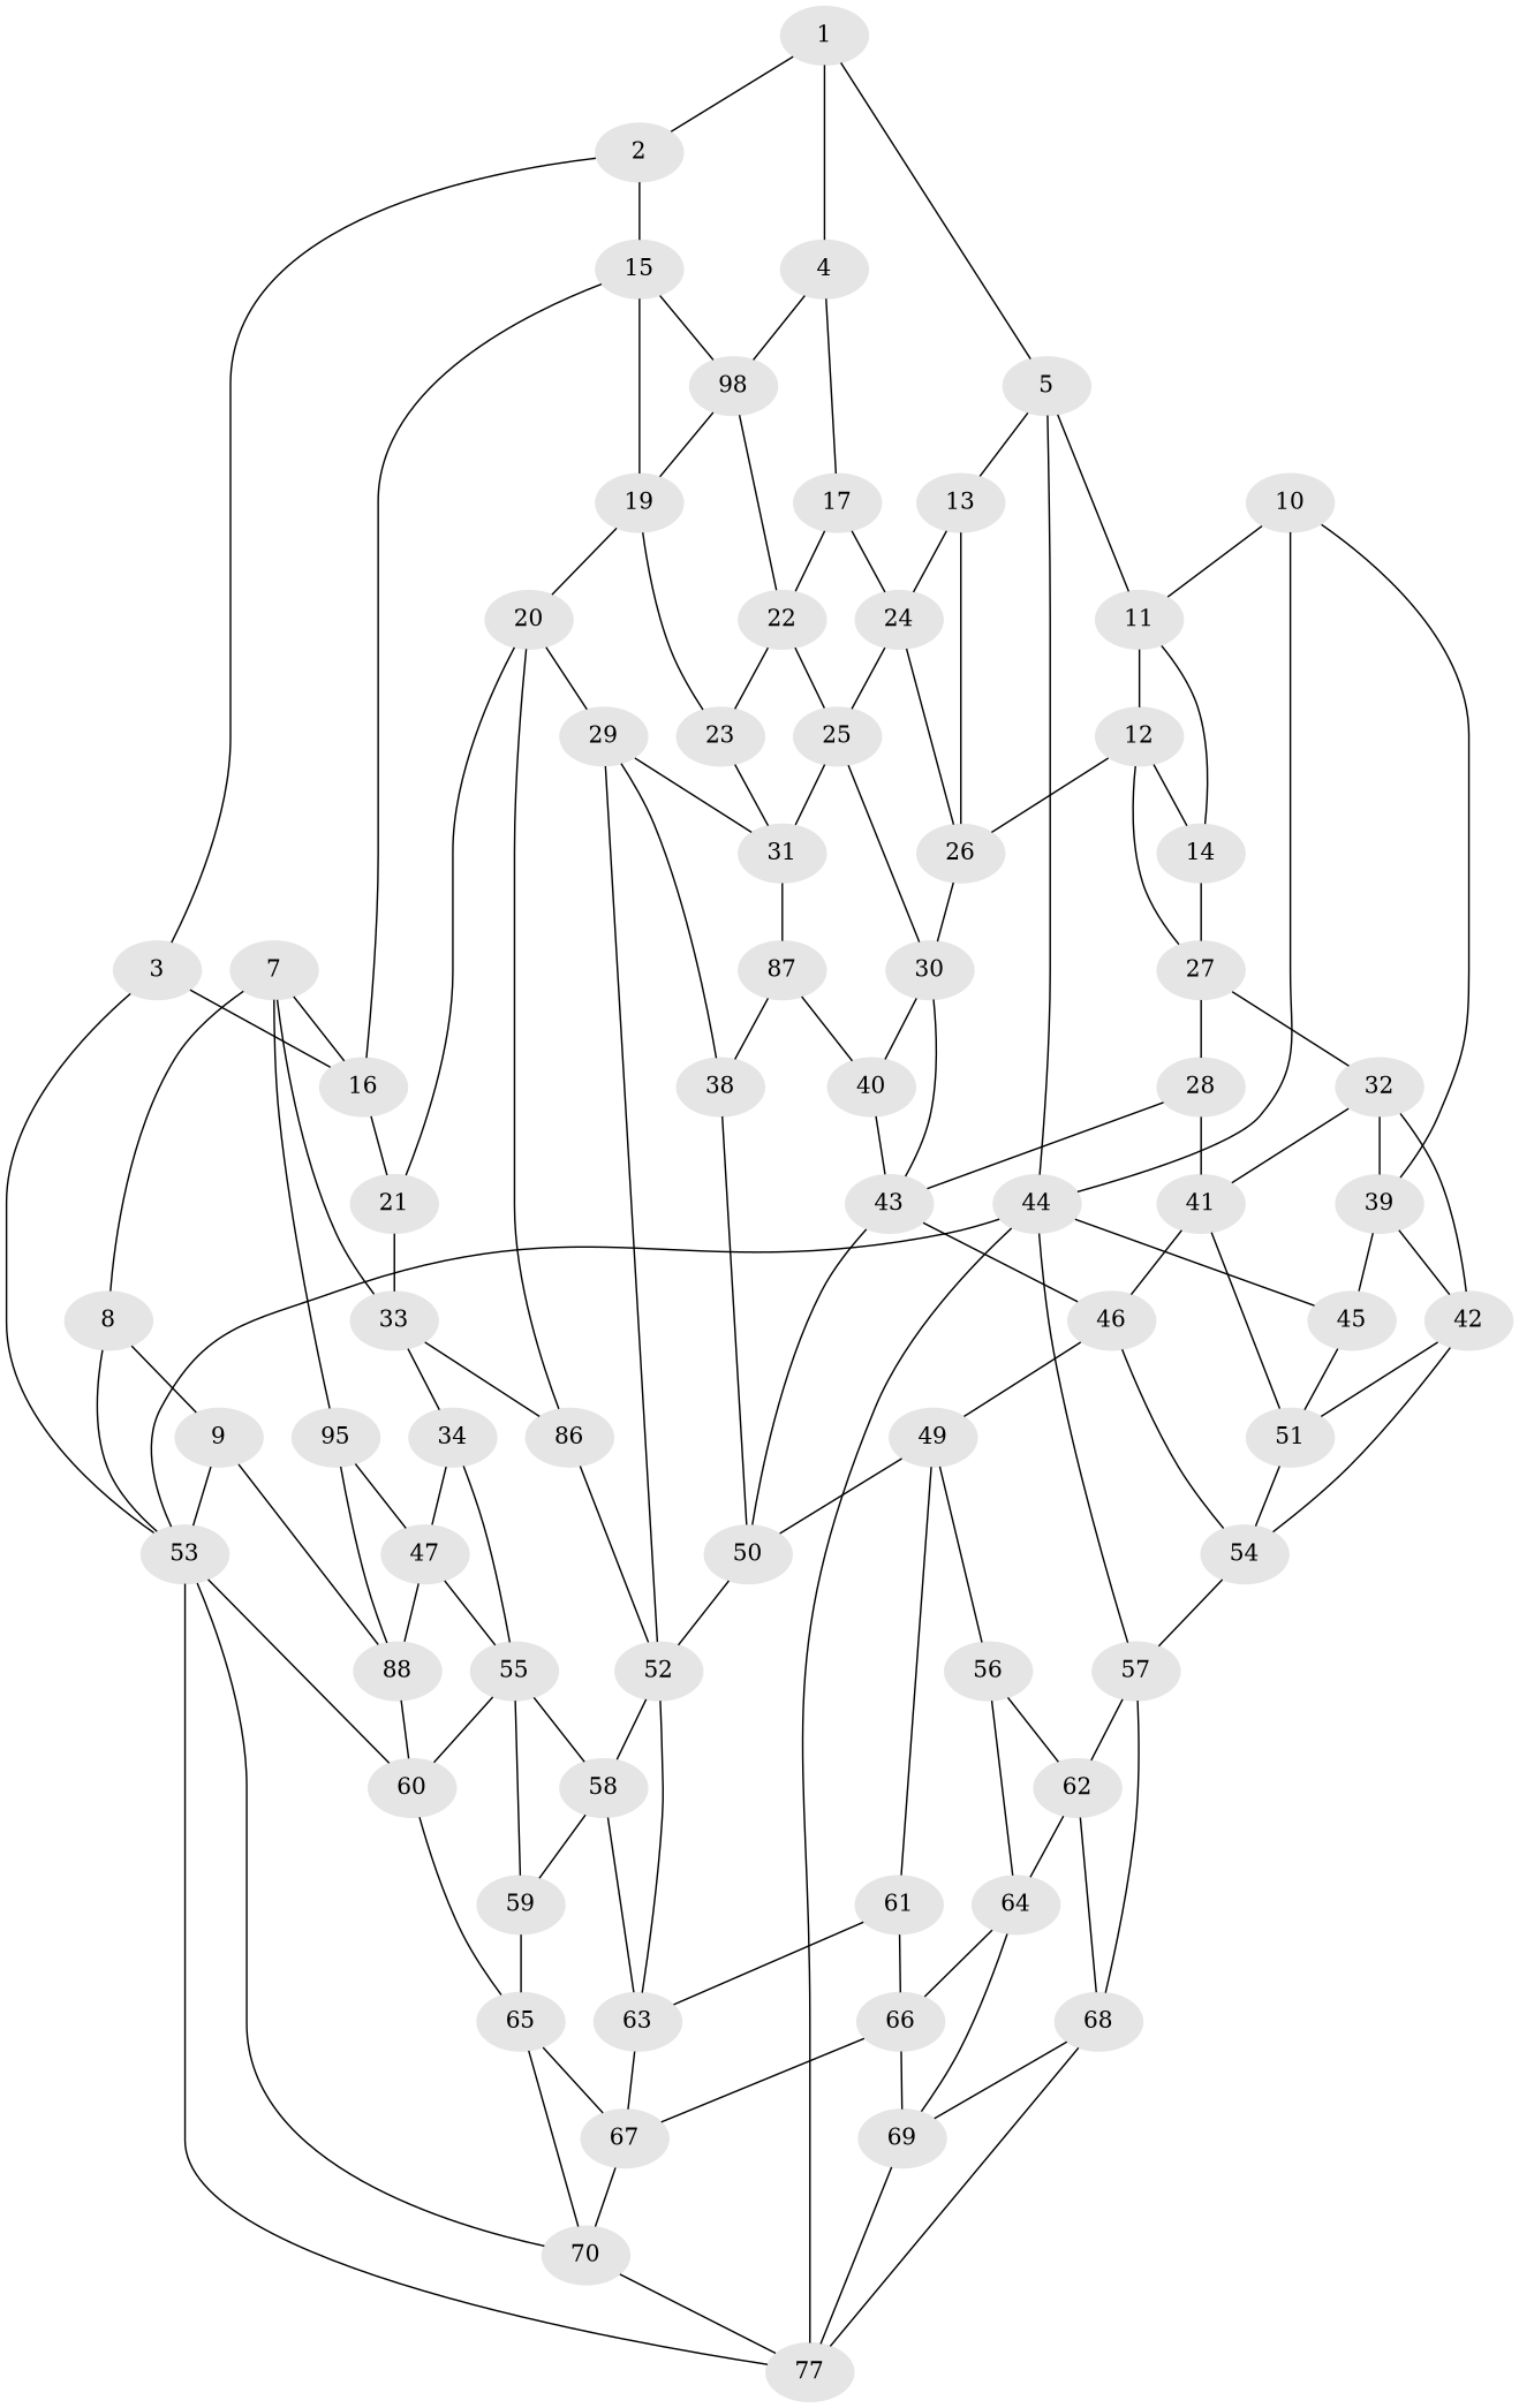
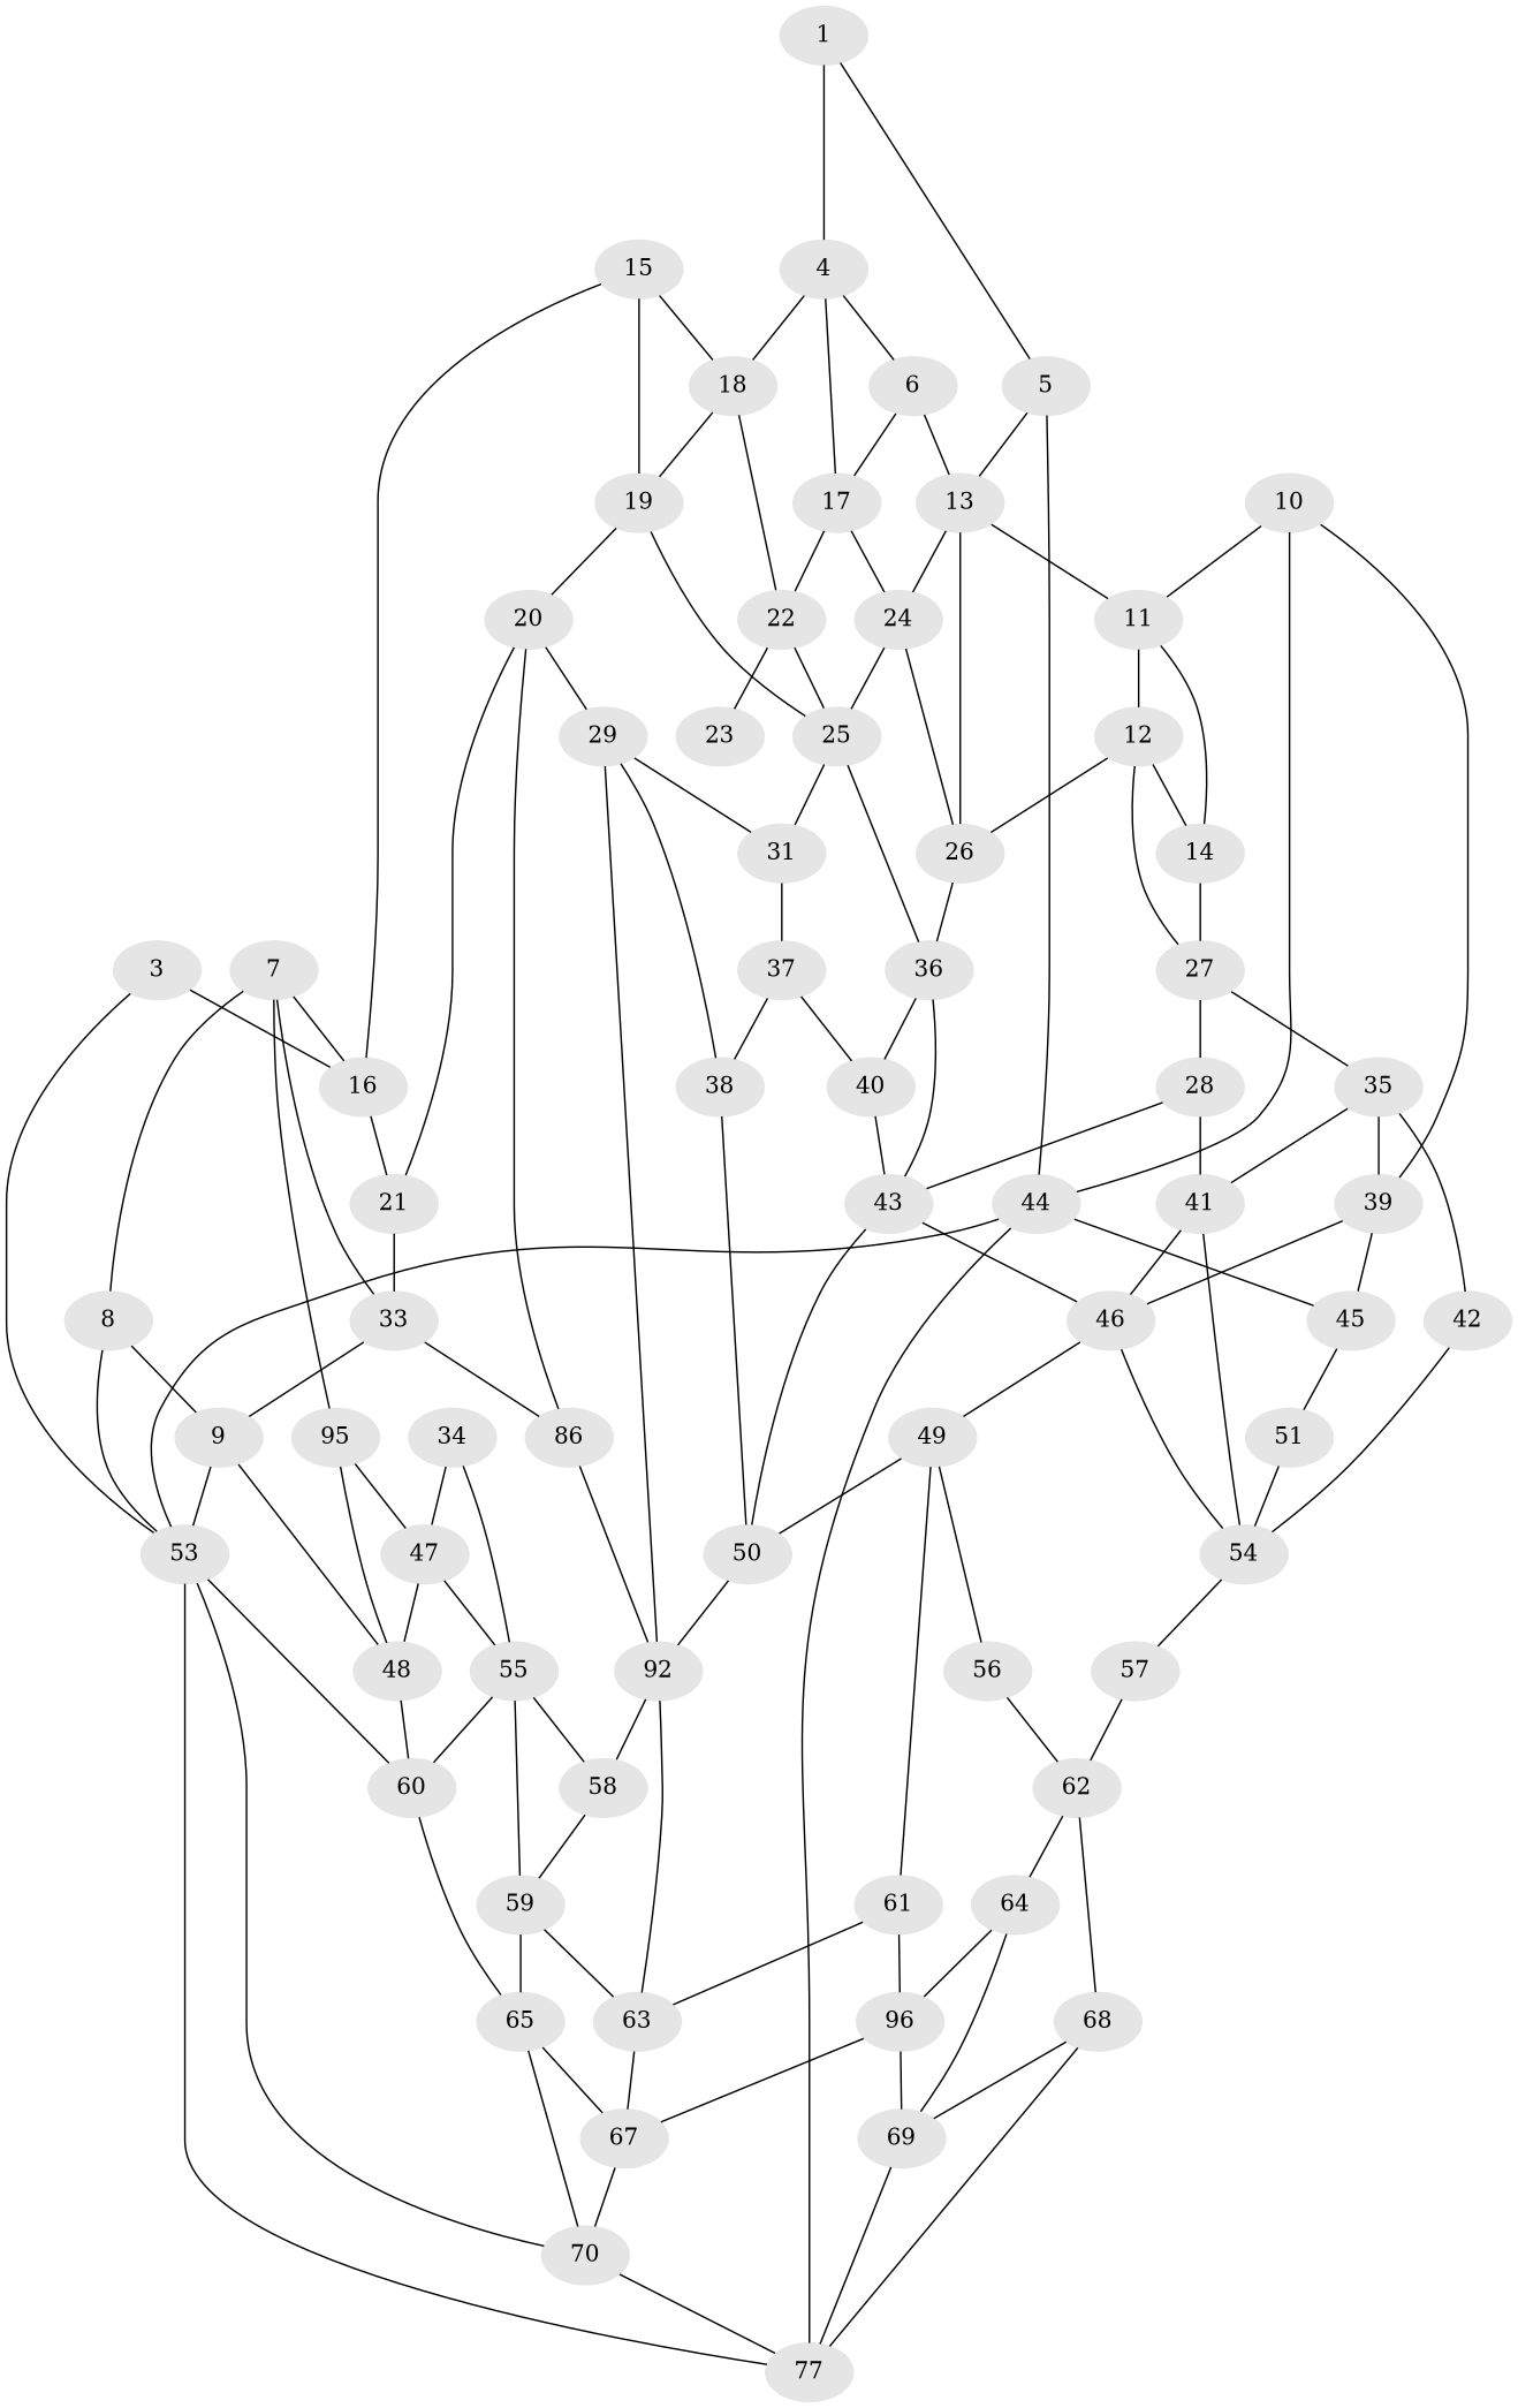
  graph {
    node [color=gray90 style=filled]
    edge [weight=1.0]
    1
-   2
    4
    5
    3
    15
+   6
    17
-   18 [label=98]
+   18
    11
    13
    44
    16
    53
    19
    21
    n17 [label=77]
    60
    70
    24
    22
    12
    14
    26
    45
    57
    7
    8
    33
    n30 [label=95]
    9
    n32 [label=86]
    34
-   48 [label=88]
+   48
    47
    10
    39
    42
    27
-   30
+   30 [label=36]
    28
-   32
+   32 [label=35]
    25
    20
    23
    29
    31
    38
-   52
-   37 [label=87]
+   52 [label=92]
+   37
    43
    40
    41
    46
    54
    50
    58
    63
    51
    55
    59
    49
    62
    68
    56
    61
    65
    64
-   66
+   66 [label=96]
    67
    69
-   1 -- 2
    1 -- 4
    1 -- 5
-   2 -- 3
-   2 -- 15
+   4 -- 6
    4 -- 17
    4 -- 18
-   5 -- 11
+   13 -- 11
    5 -- 13
    5 -- 44
    3 -- 16
    3 -- 53
    15 -- 18
    15 -- 16
    15 -- 19
+   6 -- 17
+   6 -- 13
    17 -- 24
    17 -- 22
    18 -- 19
    18 -- 22
    11 -- 12
    11 -- 14
    13 -- 24
    13 -- 26
    44 -- 53
    44 -- n17
    44 -- 45
-   44 -- 57
    16 -- 21
    53 -- n17
    53 -- 60
    53 -- 70
    19 -- 20
-   19 -- 23
+   19 -- 25
    21 -- 33
    60 -- 65
    70 -- n17
    24 -- 26
    24 -- 25
    22 -- 25
    22 -- 23
    12 -- 14
    12 -- 26
    12 -- 27
    14 -- 27
    26 -- 30
    45 -- 51
    57 -- 62
-   57 -- 68
    7 -- 16
    7 -- 8
    7 -- 33
    7 -- n30
    8 -- 53
    8 -- 9
    33 -- n32
-   33 -- 34
+   33 -- 9
    n30 -- 48
    n30 -- 47
    9 -- 53
    9 -- 48
    n32 -- 52
    34 -- 47
    34 -- 55
    48 -- 60
    47 -- 48
    47 -- 55
    10 -- 11
    10 -- 44
    10 -- 39
    39 -- 45
-   39 -- 42
+   39 -- 46
    42 -- 54
-   42 -- 51
    27 -- 28
    27 -- 32
    30 -- 43
    30 -- 40
    28 -- 43
    28 -- 41
    32 -- 39
    32 -- 42
    32 -- 41
    25 -- 30
    25 -- 31
    20 -- 21
    20 -- n32
    20 -- 29
-   23 -- 31
    29 -- 31
    29 -- 38
    29 -- 52
    31 -- 37
    38 -- 50
    52 -- 58
    52 -- 63
    37 -- 38
    37 -- 40
    43 -- 46
    43 -- 50
    40 -- 43 [weight=2.0]
    41 -- 46
-   41 -- 51
+   41 -- 54
    46 -- 54
    46 -- 49
    54 -- 57
    50 -- 52
-   58 -- 63
+   59 -- 63
    58 -- 59
    63 -- 67
    51 -- 54 [weight=2.0]
    55 -- 60
    55 -- 58
    55 -- 59 [weight=2.0]
    59 -- 65
    49 -- 50
    49 -- 56
    49 -- 61
    62 -- 68
    62 -- 64
    68 -- n17
    68 -- 69
    56 -- 62
-   56 -- 64
    61 -- 63
    61 -- 66
    65 -- 70
    65 -- 67
    64 -- 66
    64 -- 69
    66 -- 67
    66 -- 69
    67 -- 70
    69 -- n17
  }
